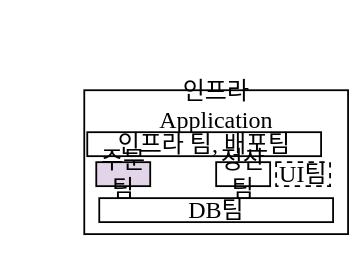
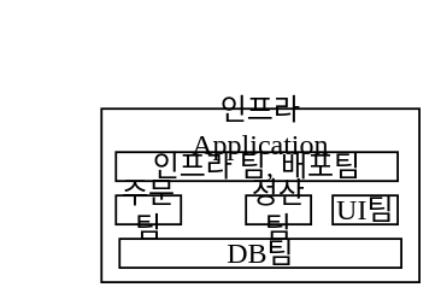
  <mxCell id="0" />
  <mxCell id="1" parent="0" />
  <mxCell id="2" value="" style="rounded=0;whiteSpace=wrap;html=1;strokeWidth=3;" vertex="1" parent="1"><mxGeometry x="140" y="150" width="440" height="240" as="geometry" /></mxCell>
- <mxCell id="3" value="인프라 팀, 배포팀" style="rounded=0;whiteSpace=wrap;html=1;fontFamily=빙그레 싸만코체 Bold;fontSource=https%3A%2F%2Fcdn.jsdelivr.net%2Fgh%2Fprojectnoonnu%2Fnoonfonts_20-10%401.0%2FBinggraeSamanco-Bold.woff;fontSize=40;strokeWidth=3;" vertex="1" parent="1"><mxGeometry x="145" y="220" width="390" height="40" as="geometry" /></mxCell>
+ <mxCell id="3" value="인프라 팀, 배포팀" style="rounded=0;whiteSpace=wrap;html=1;fontFamily=빙그레 싸만코체 Bold;fontSource=https%3A%2F%2Fcdn.jsdelivr.net%2Fgh%2Fprojectnoonnu%2Fnoonfonts_20-10%401.0%2FBinggraeSamanco-Bold.woff;fontSize=40;strokeWidth=3;" vertex="1" parent="1"><mxGeometry x="160" y="210" width="390" height="40" as="geometry" /></mxCell>
  <mxCell id="4" value="인프라 Application" style="text;html=1;strokeColor=none;fillColor=none;align=center;verticalAlign=middle;whiteSpace=wrap;rounded=0;fontFamily=빙그레 싸만코체 Bold;fontSource=https%3A%2F%2Fcdn.jsdelivr.net%2Fgh%2Fprojectnoonnu%2Fnoonfonts_20-10%401.0%2FBinggraeSamanco-Bold.woff;fontSize=40;" vertex="1" parent="1"><mxGeometry x="210" y="160" width="300" height="30" as="geometry" /></mxCell>
- <mxCell id="5" value="주문팀" style="rounded=0;whiteSpace=wrap;html=1;fontFamily=빙그레 싸만코체 Bold;fontSource=https%3A%2F%2Fcdn.jsdelivr.net%2Fgh%2Fprojectnoonnu%2Fnoonfonts_20-10%401.0%2FBinggraeSamanco-Bold.woff;fontSize=40;strokeWidth=3;fillColor=#e1d5e7;" vertex="1" parent="1"><mxGeometry x="160" y="270" width="90" height="40" as="geometry" /></mxCell>
- <mxCell id="6" value="정산팀" style="rounded=0;whiteSpace=wrap;html=1;fontFamily=빙그레 싸만코체 Bold;fontSource=https%3A%2F%2Fcdn.jsdelivr.net%2Fgh%2Fprojectnoonnu%2Fnoonfonts_20-10%401.0%2FBinggraeSamanco-Bold.woff;fontSize=40;strokeWidth=3;" vertex="1" parent="1"><mxGeometry x="360" y="270" width="90" height="40" as="geometry" /></mxCell>
- <mxCell id="7" value="UI팀" style="rounded=0;whiteSpace=wrap;html=1;fontFamily=빙그레 싸만코체 Bold;fontSource=https%3A%2F%2Fcdn.jsdelivr.net%2Fgh%2Fprojectnoonnu%2Fnoonfonts_20-10%401.0%2FBinggraeSamanco-Bold.woff;fontSize=40;strokeWidth=3;dashed=1;" vertex="1" parent="1"><mxGeometry x="460" y="270" width="90" height="40" as="geometry" /></mxCell>
+ <mxCell id="5" value="주문팀" style="rounded=0;whiteSpace=wrap;html=1;fontFamily=빙그레 싸만코체 Bold;fontSource=https%3A%2F%2Fcdn.jsdelivr.net%2Fgh%2Fprojectnoonnu%2Fnoonfonts_20-10%401.0%2FBinggraeSamanco-Bold.woff;fontSize=40;strokeWidth=3;" vertex="1" parent="1"><mxGeometry x="160" y="270" width="90" height="40" as="geometry" /></mxCell>
+ <mxCell id="6" value="정산팀" style="rounded=0;whiteSpace=wrap;html=1;fontFamily=빙그레 싸만코체 Bold;fontSource=https%3A%2F%2Fcdn.jsdelivr.net%2Fgh%2Fprojectnoonnu%2Fnoonfonts_20-10%401.0%2FBinggraeSamanco-Bold.woff;fontSize=40;strokeWidth=3;" vertex="1" parent="1"><mxGeometry x="340" y="270" width="90" height="40" as="geometry" /></mxCell>
+ <mxCell id="7" value="UI팀" style="rounded=0;whiteSpace=wrap;html=1;fontFamily=빙그레 싸만코체 Bold;fontSource=https%3A%2F%2Fcdn.jsdelivr.net%2Fgh%2Fprojectnoonnu%2Fnoonfonts_20-10%401.0%2FBinggraeSamanco-Bold.woff;fontSize=40;strokeWidth=3;" vertex="1" parent="1"><mxGeometry x="460" y="270" width="90" height="40" as="geometry" /></mxCell>
  <mxCell id="8" value="DB팀" style="rounded=0;whiteSpace=wrap;html=1;fontFamily=빙그레 싸만코체 Bold;fontSource=https%3A%2F%2Fcdn.jsdelivr.net%2Fgh%2Fprojectnoonnu%2Fnoonfonts_20-10%401.0%2FBinggraeSamanco-Bold.woff;fontSize=40;strokeWidth=3;" vertex="1" parent="1"><mxGeometry x="165" y="330" width="390" height="40" as="geometry" /></mxCell>
  <mxCell id="9" value="" style="rounded=0;whiteSpace=wrap;html=1;fontFamily=빙그레 싸만코체 Bold;fontSource=https%3A%2F%2Fcdn.jsdelivr.net%2Fgh%2Fprojectnoonnu%2Fnoonfonts_20-10%401.0%2FBinggraeSamanco-Bold.woff;fontSize=40;strokeWidth=3;fillColor=#FFFFFF;strokeColor=#FFFFFF;" vertex="1" parent="1"><mxGeometry x="147.5" y="20" width="425" height="60" as="geometry" /></mxCell>
  <mxCell id="10" value="" style="rounded=0;whiteSpace=wrap;html=1;fontFamily=빙그레 싸만코체 Bold;fontSource=https%3A%2F%2Fcdn.jsdelivr.net%2Fgh%2Fprojectnoonnu%2Fnoonfonts_20-10%401.0%2FBinggraeSamanco-Bold.woff;fontSize=40;strokeWidth=3;fillColor=#FFFFFF;strokeColor=#FFFFFF;" vertex="1" parent="1"><mxGeometry x="20" y="130" width="60" height="270" as="geometry" /></mxCell>
